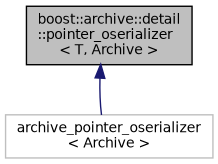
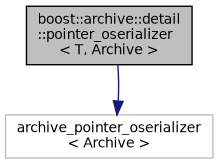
  digraph {
    node [fontname=Helvetica fontsize=10 shape=record style=filled]
    n1 [color=black fillcolor=grey75 fontcolor=black height=0.2 label="boost::archive::detail\l::pointer_oserializer\l\< T, Archive \>" width=0.4]
    n2 [color=grey75 fillcolor=white height=0.2 label="archive_pointer_oserializer\l\< Archive \>" width=0.4]
-   n1 -> n2 [color=midnightblue dir=back fontname=Helvetica fontsize=10 labelfontname=Helvetica labelfontsize=10 style=solid]
+   n2 -> n1 [color=midnightblue dir=back fontname=Helvetica fontsize=10 labelfontname=Helvetica labelfontsize=10 style=solid]
  }
